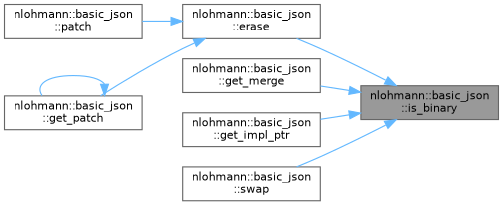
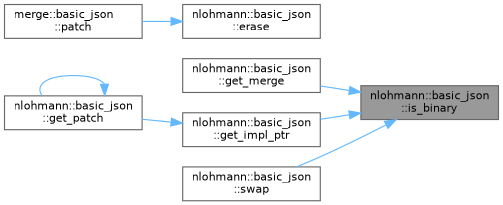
  digraph {
    rankdir=RL
    node [color=grey40 fillcolor=white fontname=Helvetica fontsize=10 shape=box style=filled]
    edge [color=steelblue1 dir=back fontname=Helvetica fontsize=10 labelfontname=Helvetica labelfontsize=10 style=solid]
    n1 [color=gray40 fillcolor=grey60 fontcolor=black height=0.2 label="nlohmann::basic_json\l::is_binary" width=0.4]
    n2 [height=0.2 label="nlohmann::basic_json\l::erase" width=0.4]
    n3 [height=0.2 label="nlohmann::basic_json\l::get_merge" width=0.4]
    n4 [height=0.2 label="nlohmann::basic_json\l::get_impl_ptr" width=0.4]
    n5 [height=0.2 label="nlohmann::basic_json\l::swap" width=0.4]
    n6 [height=0.2 label="nlohmann::basic_json\l::get_patch" width=0.4]
-   n7 [height=0.2 label="nlohmann::basic_json\l::patch" width=0.4]
-   n1 -> n2
+   n7 [height=0.2 label="merge::basic_json\l::patch" width=0.4]
    n1 -> n3
    n1 -> n4
    n1 -> n5
-   n2 -> n6
+   n4 -> n6
    n2 -> n7
    n6 -> n6
  }
